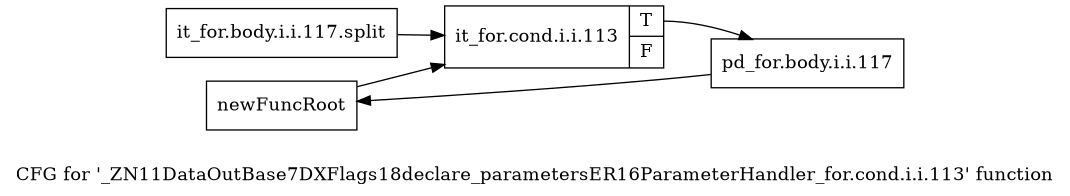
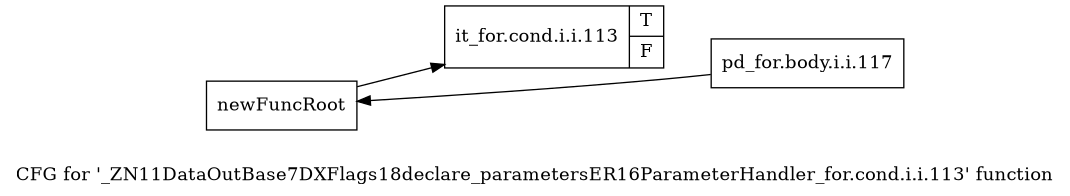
  digraph {
    label="CFG for '_ZN11DataOutBase7DXFlags18declare_parametersER16ParameterHandler_for.cond.i.i.113' function"
    rankdir=LR
    node [shape=record]
    n1 [label="{newFuncRoot}"]
    n2 [label="{it_for.cond.i.i.113|{<s0>T|<s1>F}}"]
    n3 [label="{pd_for.body.i.i.117}"]
-   n4 [label="{it_for.body.i.i.117.split}"]
    n1 -> n2
-   n2 -> n3 [tailport=s0]
    n3 -> n1
-   n4 -> n2
  }
